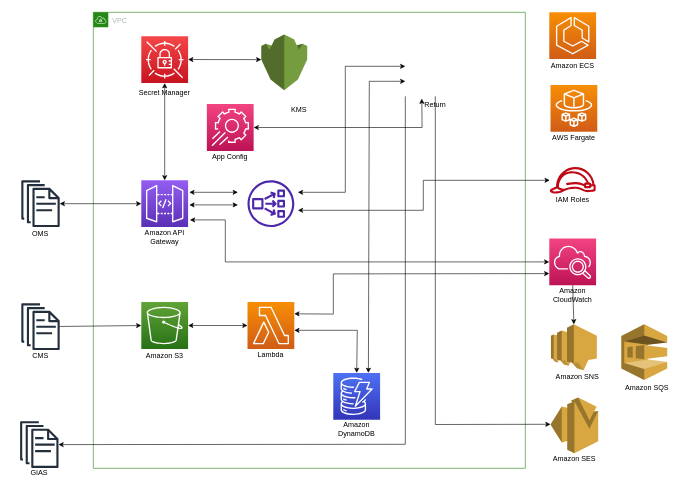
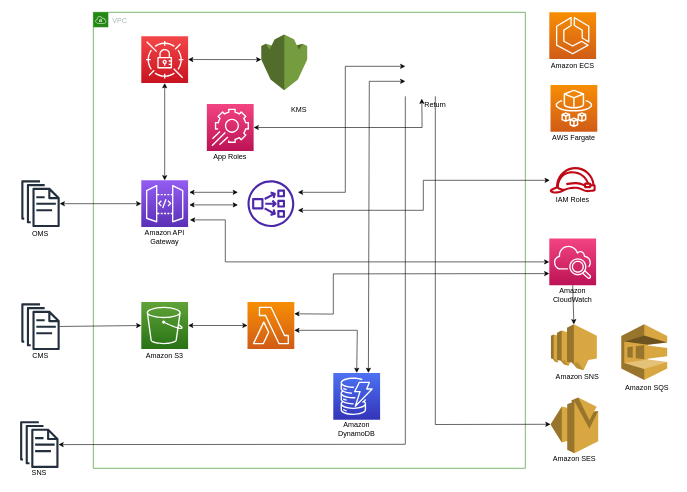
  <mxCell id="0" />
  <mxCell id="1" parent="0" />
  <mxCell id="2" value="VPC" style="points=[[0,0],[0.25,0],[0.5,0],[0.75,0],[1,0],[1,0.25],[1,0.5],[1,0.75],[1,1],[0.75,1],[0.5,1],[0.25,1],[0,1],[0,0.75],[0,0.5],[0,0.25]];outlineConnect=0;gradientColor=none;html=1;whiteSpace=wrap;fontSize=12;fontStyle=0;container=1;pointerEvents=0;collapsible=0;recursiveResize=0;shape=mxgraph.aws4.group;grIcon=mxgraph.aws4.group_vpc;strokeColor=#248814;fillColor=none;verticalAlign=top;align=left;spacingLeft=30;fontColor=#AAB7B8;dashed=0;" parent="1" vertex="1"><mxGeometry x="155" y="20" width="720" height="760" as="geometry" /></mxCell>
  <mxCell id="3" value="" style="sketch=0;points=[[0,0,0],[0.25,0,0],[0.5,0,0],[0.75,0,0],[1,0,0],[0,1,0],[0.25,1,0],[0.5,1,0],[0.75,1,0],[1,1,0],[0,0.25,0],[0,0.5,0],[0,0.75,0],[1,0.25,0],[1,0.5,0],[1,0.75,0]];outlineConnect=0;fontColor=#232F3E;gradientColor=#F54749;gradientDirection=north;fillColor=#C7131F;strokeColor=#ffffff;dashed=0;verticalLabelPosition=bottom;verticalAlign=top;align=center;html=1;fontSize=12;fontStyle=0;aspect=fixed;shape=mxgraph.aws4.resourceIcon;resIcon=mxgraph.aws4.secrets_manager;" parent="2" vertex="1"><mxGeometry x="80" y="40" width="78" height="78" as="geometry" /></mxCell>
- <mxCell id="4" value="Secret Manager" style="whiteSpace=wrap;html=1;fillColor=none;strokeColor=none;" parent="2" vertex="1"><mxGeometry x="74" y="124" width="90" height="20" as="geometry" /></mxCell>
  <mxCell id="5" value="" style="sketch=0;points=[[0,0,0],[0.25,0,0],[0.5,0,0],[0.75,0,0],[1,0,0],[0,1,0],[0.25,1,0],[0.5,1,0],[0.75,1,0],[1,1,0],[0,0.25,0],[0,0.5,0],[0,0.75,0],[1,0.25,0],[1,0.5,0],[1,0.75,0]];outlineConnect=0;fontColor=#232F3E;gradientColor=#60A337;gradientDirection=north;fillColor=#277116;strokeColor=#ffffff;dashed=0;verticalLabelPosition=bottom;verticalAlign=top;align=center;html=1;fontSize=12;fontStyle=0;aspect=fixed;shape=mxgraph.aws4.resourceIcon;resIcon=mxgraph.aws4.s3;" parent="2" vertex="1"><mxGeometry x="80" y="483" width="78" height="78" as="geometry" /></mxCell>
  <mxCell id="6" value="Amazon S3" style="whiteSpace=wrap;html=1;fillColor=none;strokeColor=none;" parent="2" vertex="1"><mxGeometry x="74" y="563" width="90" height="20" as="geometry" /></mxCell>
  <mxCell id="7" value="" style="sketch=0;points=[[0,0,0],[0.25,0,0],[0.5,0,0],[0.75,0,0],[1,0,0],[0,1,0],[0.25,1,0],[0.5,1,0],[0.75,1,0],[1,1,0],[0,0.25,0],[0,0.5,0],[0,0.75,0],[1,0.25,0],[1,0.5,0],[1,0.75,0]];outlineConnect=0;fontColor=#232F3E;gradientColor=#945DF2;gradientDirection=north;fillColor=#5A30B5;strokeColor=#ffffff;dashed=0;verticalLabelPosition=bottom;verticalAlign=top;align=center;html=1;fontSize=12;fontStyle=0;aspect=fixed;shape=mxgraph.aws4.resourceIcon;resIcon=mxgraph.aws4.api_gateway;" parent="2" vertex="1"><mxGeometry x="80" y="280" width="78" height="78" as="geometry" /></mxCell>
  <mxCell id="8" value="Amazon API&lt;br&gt;Gateway" style="whiteSpace=wrap;html=1;fillColor=none;strokeColor=none;" parent="2" vertex="1"><mxGeometry x="74" y="358" width="90" height="32" as="geometry" /></mxCell>
  <mxCell id="9" value="" style="sketch=0;outlineConnect=0;fontColor=#232F3E;gradientColor=none;fillColor=#4D27AA;strokeColor=none;dashed=0;verticalLabelPosition=bottom;verticalAlign=top;align=center;html=1;fontSize=12;fontStyle=0;aspect=fixed;pointerEvents=1;shape=mxgraph.aws4.network_load_balancer;" parent="2" vertex="1"><mxGeometry x="257" y="280" width="78" height="78" as="geometry" /></mxCell>
  <mxCell id="10" value="KMS" style="whiteSpace=wrap;html=1;fillColor=none;strokeColor=none;" parent="2" vertex="1"><mxGeometry x="298.25" y="153" width="90" height="20" as="geometry" /></mxCell>
  <mxCell id="11" value="" style="sketch=0;points=[[0,0,0],[0.25,0,0],[0.5,0,0],[0.75,0,0],[1,0,0],[0,1,0],[0.25,1,0],[0.5,1,0],[0.75,1,0],[1,1,0],[0,0.25,0],[0,0.5,0],[0,0.75,0],[1,0.25,0],[1,0.5,0],[1,0.75,0]];outlineConnect=0;fontColor=#232F3E;gradientColor=#4D72F3;gradientDirection=north;fillColor=#3334B9;strokeColor=#ffffff;dashed=0;verticalLabelPosition=bottom;verticalAlign=top;align=center;html=1;fontSize=12;fontStyle=0;aspect=fixed;shape=mxgraph.aws4.resourceIcon;resIcon=mxgraph.aws4.dynamodb;" parent="2" vertex="1"><mxGeometry x="400" y="601" width="78" height="78" as="geometry" /></mxCell>
  <mxCell id="12" value="" style="shape=image;html=1;verticalAlign=top;verticalLabelPosition=bottom;labelBackgroundColor=#ffffff;imageAspect=0;aspect=fixed;image=https://cdn0.iconfinder.com/data/icons/social-media-2104/24/social_media_social_media_logo_docker-128.png;fillColor=none;" parent="2" vertex="1"><mxGeometry x="520" y="40" width="100" height="100" as="geometry" /></mxCell>
  <mxCell id="13" value="" style="sketch=0;points=[[0,0,0],[0.25,0,0],[0.5,0,0],[0.75,0,0],[1,0,0],[0,1,0],[0.25,1,0],[0.5,1,0],[0.75,1,0],[1,1,0],[0,0.25,0],[0,0.5,0],[0,0.75,0],[1,0.25,0],[1,0.5,0],[1,0.75,0]];outlineConnect=0;fontColor=#232F3E;gradientColor=#F78E04;gradientDirection=north;fillColor=#D05C17;strokeColor=#ffffff;dashed=0;verticalLabelPosition=bottom;verticalAlign=top;align=center;html=1;fontSize=12;fontStyle=0;aspect=fixed;shape=mxgraph.aws4.resourceIcon;resIcon=mxgraph.aws4.lambda;" parent="2" vertex="1"><mxGeometry x="257" y="483" width="78" height="78" as="geometry" /></mxCell>
- <mxCell id="14" value="Lambda" style="whiteSpace=wrap;html=1;fillColor=none;strokeColor=none;" parent="2" vertex="1"><mxGeometry x="251" y="561" width="90" height="20" as="geometry" /></mxCell>
  <mxCell id="15" value="Return" style="whiteSpace=wrap;html=1;fillColor=none;strokeColor=none;" parent="2" vertex="1"><mxGeometry x="525" y="144" width="90" height="20" as="geometry" /></mxCell>
  <mxCell id="16" value="Amazon DynamoDB" style="whiteSpace=wrap;html=1;fillColor=none;strokeColor=none;" parent="2" vertex="1"><mxGeometry x="394" y="679" width="90" height="32" as="geometry" /></mxCell>
  <mxCell id="17" value="" style="endArrow=classic;startArrow=classic;html=1;rounded=0;entryX=0.5;entryY=0;entryDx=0;entryDy=0;entryPerimeter=0;exitX=0.5;exitY=1;exitDx=0;exitDy=0;exitPerimeter=0;" parent="2" source="3" target="7" edge="1"><mxGeometry width="50" height="50" relative="1" as="geometry"><mxPoint x="150" y="190" as="sourcePoint" /><mxPoint x="286" y="190" as="targetPoint" /></mxGeometry></mxCell>
  <mxCell id="18" value="" style="endArrow=classic;startArrow=classic;html=1;rounded=0;" parent="2" edge="1"><mxGeometry width="50" height="50" relative="1" as="geometry"><mxPoint x="160" y="300" as="sourcePoint" /><mxPoint x="241" y="300" as="targetPoint" /></mxGeometry></mxCell>
  <mxCell id="19" value="" style="endArrow=classic;startArrow=classic;html=1;rounded=0;entryX=0;entryY=0.45;entryDx=0;entryDy=0;entryPerimeter=0;" parent="2" target="20" edge="1"><mxGeometry width="50" height="50" relative="1" as="geometry"><mxPoint x="158" y="78.71" as="sourcePoint" /><mxPoint x="257" y="79" as="targetPoint" /></mxGeometry></mxCell>
  <mxCell id="20" value="" style="outlineConnect=0;dashed=0;verticalLabelPosition=bottom;verticalAlign=top;align=center;html=1;shape=mxgraph.aws3.kms;fillColor=#759C3E;gradientColor=none;" parent="2" vertex="1"><mxGeometry x="280" y="37" width="76.5" height="93" as="geometry" /></mxCell>
  <mxCell id="21" value="" style="endArrow=classic;startArrow=classic;html=1;rounded=0;entryX=0;entryY=0.5;entryDx=0;entryDy=0;" parent="2" target="12" edge="1"><mxGeometry width="50" height="50" relative="1" as="geometry"><mxPoint x="341" y="300" as="sourcePoint" /><mxPoint x="463" y="300.14" as="targetPoint" /><Array as="points"><mxPoint x="420" y="300" /><mxPoint x="420" y="90" /></Array></mxGeometry></mxCell>
  <mxCell id="22" value="" style="endArrow=classic;startArrow=classic;html=1;rounded=0;" parent="2" target="29" edge="1"><mxGeometry width="50" height="50" relative="1" as="geometry"><mxPoint x="341" y="330" as="sourcePoint" /><mxPoint x="463" y="330.14" as="targetPoint" /><Array as="points"><mxPoint x="550" y="330" /><mxPoint x="550" y="280" /></Array></mxGeometry></mxCell>
  <mxCell id="23" value="" style="endArrow=classic;startArrow=classic;html=1;rounded=0;exitX=1;exitY=0.5;exitDx=0;exitDy=0;exitPerimeter=0;" parent="2" source="5" target="13" edge="1"><mxGeometry width="50" height="50" relative="1" as="geometry"><mxPoint x="170" y="331" as="sourcePoint" /><mxPoint x="251" y="331" as="targetPoint" /></mxGeometry></mxCell>
  <mxCell id="24" value="" style="endArrow=classic;startArrow=classic;html=1;rounded=0;entryX=0.5;entryY=0;entryDx=0;entryDy=0;entryPerimeter=0;" parent="2" target="11" edge="1"><mxGeometry width="50" height="50" relative="1" as="geometry"><mxPoint x="335" y="530" as="sourcePoint" /><mxPoint x="416.0" y="530" as="targetPoint" /><Array as="points"><mxPoint x="440" y="530" /></Array></mxGeometry></mxCell>
  <mxCell id="25" value="" style="endArrow=classic;startArrow=classic;html=1;rounded=0;entryX=0;entryY=0.75;entryDx=0;entryDy=0;exitX=0.75;exitY=0;exitDx=0;exitDy=0;exitPerimeter=0;" parent="2" source="11" target="12" edge="1"><mxGeometry width="50" height="50" relative="1" as="geometry"><mxPoint x="168" y="88.71" as="sourcePoint" /><mxPoint x="290" y="88.85" as="targetPoint" /><Array as="points"><mxPoint x="460" y="115" /></Array></mxGeometry></mxCell>
  <mxCell id="26" value="" style="sketch=0;points=[[0,0,0],[0.25,0,0],[0.5,0,0],[0.75,0,0],[1,0,0],[0,1,0],[0.25,1,0],[0.5,1,0],[0.75,1,0],[1,1,0],[0,0.25,0],[0,0.5,0],[0,0.75,0],[1,0.25,0],[1,0.5,0],[1,0.75,0]];points=[[0,0,0],[0.25,0,0],[0.5,0,0],[0.75,0,0],[1,0,0],[0,1,0],[0.25,1,0],[0.5,1,0],[0.75,1,0],[1,1,0],[0,0.25,0],[0,0.5,0],[0,0.75,0],[1,0.25,0],[1,0.5,0],[1,0.75,0]];outlineConnect=0;fontColor=#232F3E;gradientColor=#F34482;gradientDirection=north;fillColor=#BC1356;strokeColor=#ffffff;dashed=0;verticalLabelPosition=bottom;verticalAlign=top;align=center;html=1;fontSize=12;fontStyle=0;aspect=fixed;shape=mxgraph.aws4.resourceIcon;resIcon=mxgraph.aws4.app_config;" parent="2" vertex="1"><mxGeometry x="189.25" y="153" width="78" height="78" as="geometry" /></mxCell>
- <mxCell id="27" value="App Config" style="whiteSpace=wrap;html=1;fillColor=none;strokeColor=none;" parent="2" vertex="1"><mxGeometry x="183.25" y="231" width="90" height="20" as="geometry" /></mxCell>
+ <mxCell id="27" value="App Roles" style="whiteSpace=wrap;html=1;fillColor=none;strokeColor=none;" parent="2" vertex="1"><mxGeometry x="183.25" y="231" width="90" height="20" as="geometry" /></mxCell>
  <mxCell id="28" value="" style="endArrow=classic;startArrow=classic;html=1;rounded=0;exitX=1;exitY=0.5;exitDx=0;exitDy=0;exitPerimeter=0;entryX=0.25;entryY=0;entryDx=0;entryDy=0;" parent="2" source="26" target="15" edge="1"><mxGeometry width="50" height="50" relative="1" as="geometry"><mxPoint x="500" y="340" as="sourcePoint" /><mxPoint x="550" y="290" as="targetPoint" /><Array as="points"><mxPoint x="548" y="192" /></Array></mxGeometry></mxCell>
  <mxCell id="29" value="" style="sketch=0;outlineConnect=0;fontColor=#232F3E;gradientColor=none;fillColor=#BF0816;strokeColor=none;dashed=0;verticalLabelPosition=bottom;verticalAlign=top;align=center;html=1;fontSize=12;fontStyle=0;aspect=fixed;pointerEvents=1;shape=mxgraph.aws4.role;" parent="1" vertex="1"><mxGeometry x="915" y="278" width="78" height="44" as="geometry" /></mxCell>
  <mxCell id="30" value="" style="sketch=0;points=[[0,0,0],[0.25,0,0],[0.5,0,0],[0.75,0,0],[1,0,0],[0,1,0],[0.25,1,0],[0.5,1,0],[0.75,1,0],[1,1,0],[0,0.25,0],[0,0.5,0],[0,0.75,0],[1,0.25,0],[1,0.5,0],[1,0.75,0]];points=[[0,0,0],[0.25,0,0],[0.5,0,0],[0.75,0,0],[1,0,0],[0,1,0],[0.25,1,0],[0.5,1,0],[0.75,1,0],[1,1,0],[0,0.25,0],[0,0.5,0],[0,0.75,0],[1,0.25,0],[1,0.5,0],[1,0.75,0]];outlineConnect=0;fontColor=#232F3E;gradientColor=#F34482;gradientDirection=north;fillColor=#BC1356;strokeColor=#ffffff;dashed=0;verticalLabelPosition=bottom;verticalAlign=top;align=center;html=1;fontSize=12;fontStyle=0;aspect=fixed;shape=mxgraph.aws4.resourceIcon;resIcon=mxgraph.aws4.cloudwatch_2;" parent="1" vertex="1"><mxGeometry x="915" y="397" width="78" height="78" as="geometry" /></mxCell>
  <mxCell id="31" value="" style="sketch=0;points=[[0,0,0],[0.25,0,0],[0.5,0,0],[0.75,0,0],[1,0,0],[0,1,0],[0.25,1,0],[0.5,1,0],[0.75,1,0],[1,1,0],[0,0.25,0],[0,0.5,0],[0,0.75,0],[1,0.25,0],[1,0.5,0],[1,0.75,0]];outlineConnect=0;fontColor=#232F3E;gradientColor=#F78E04;gradientDirection=north;fillColor=#D05C17;strokeColor=#ffffff;dashed=0;verticalLabelPosition=bottom;verticalAlign=top;align=center;html=1;fontSize=12;fontStyle=0;aspect=fixed;shape=mxgraph.aws4.resourceIcon;resIcon=mxgraph.aws4.ecs;" parent="1" vertex="1"><mxGeometry x="915" y="20" width="78" height="78" as="geometry" /></mxCell>
  <mxCell id="32" value="Amazon ECS" style="whiteSpace=wrap;html=1;fillColor=none;strokeColor=none;" parent="1" vertex="1"><mxGeometry x="909" y="100" width="90" height="20" as="geometry" /></mxCell>
  <mxCell id="33" value="" style="sketch=0;points=[[0,0,0],[0.25,0,0],[0.5,0,0],[0.75,0,0],[1,0,0],[0,1,0],[0.25,1,0],[0.5,1,0],[0.75,1,0],[1,1,0],[0,0.25,0],[0,0.5,0],[0,0.75,0],[1,0.25,0],[1,0.5,0],[1,0.75,0]];outlineConnect=0;fontColor=#232F3E;gradientColor=#F78E04;gradientDirection=north;fillColor=#D05C17;strokeColor=#ffffff;dashed=0;verticalLabelPosition=bottom;verticalAlign=top;align=center;html=1;fontSize=12;fontStyle=0;aspect=fixed;shape=mxgraph.aws4.resourceIcon;resIcon=mxgraph.aws4.fargate;" parent="1" vertex="1"><mxGeometry x="917" y="141" width="78" height="78" as="geometry" /></mxCell>
  <mxCell id="34" value="AWS Fargate" style="whiteSpace=wrap;html=1;fillColor=none;strokeColor=none;" parent="1" vertex="1"><mxGeometry x="911" y="219" width="90" height="20" as="geometry" /></mxCell>
  <mxCell id="35" value="IAM Roles" style="whiteSpace=wrap;html=1;fillColor=none;strokeColor=none;" parent="1" vertex="1"><mxGeometry x="909" y="322" width="90" height="20" as="geometry" /></mxCell>
  <mxCell id="36" value="Amazon CloudWatch" style="whiteSpace=wrap;html=1;fillColor=none;strokeColor=none;" parent="1" vertex="1"><mxGeometry x="909" y="477" width="90" height="30" as="geometry" /></mxCell>
  <mxCell id="37" value="" style="outlineConnect=0;dashed=0;verticalLabelPosition=bottom;verticalAlign=top;align=center;html=1;shape=mxgraph.aws3.ses;fillColor=#D9A741;gradientColor=none;" parent="1" vertex="1"><mxGeometry x="917" y="662" width="79.5" height="93" as="geometry" /></mxCell>
  <mxCell id="38" value="Amazon SES" style="whiteSpace=wrap;html=1;fillColor=none;strokeColor=none;" parent="1" vertex="1"><mxGeometry x="911.75" y="755" width="90" height="20" as="geometry" /></mxCell>
  <mxCell id="39" value="" style="outlineConnect=0;dashed=0;verticalLabelPosition=bottom;verticalAlign=top;align=center;html=1;shape=mxgraph.aws3.sns;fillColor=#D9A741;gradientColor=none;" parent="1" vertex="1"><mxGeometry x="917.75" y="540" width="76.5" height="76.5" as="geometry" /></mxCell>
  <mxCell id="40" value="Amazon SNS" style="whiteSpace=wrap;html=1;fillColor=none;strokeColor=none;" parent="1" vertex="1"><mxGeometry x="917" y="616.5" width="90" height="20" as="geometry" /></mxCell>
  <mxCell id="41" value="" style="outlineConnect=0;dashed=0;verticalLabelPosition=bottom;verticalAlign=top;align=center;html=1;shape=mxgraph.aws3.sqs;fillColor=#D9A741;gradientColor=none;" parent="1" vertex="1"><mxGeometry x="1035" y="540" width="76.5" height="93" as="geometry" /></mxCell>
  <mxCell id="42" value="Amazon SQS" style="whiteSpace=wrap;html=1;fillColor=none;strokeColor=none;" parent="1" vertex="1"><mxGeometry x="1032.75" y="636" width="90" height="20" as="geometry" /></mxCell>
  <mxCell id="43" value="" style="sketch=0;outlineConnect=0;fontColor=#232F3E;gradientColor=none;fillColor=#232F3D;strokeColor=none;dashed=0;verticalLabelPosition=bottom;verticalAlign=top;align=center;html=1;fontSize=12;fontStyle=0;aspect=fixed;pointerEvents=1;shape=mxgraph.aws4.documents;" parent="1" vertex="1"><mxGeometry y="300" width="64" height="78" as="geometry" x="35" /></mxCell>
  <mxCell id="44" value="" style="sketch=0;outlineConnect=0;fontColor=#232F3E;gradientColor=none;fillColor=#232F3D;strokeColor=none;dashed=0;verticalLabelPosition=bottom;verticalAlign=top;align=center;html=1;fontSize=12;fontStyle=0;aspect=fixed;pointerEvents=1;shape=mxgraph.aws4.documents;" parent="1" vertex="1"><mxGeometry y="505" width="64" height="78" as="geometry" x="35" /></mxCell>
  <mxCell id="45" value="OMS" style="whiteSpace=wrap;html=1;fillColor=none;strokeColor=none;" parent="1" vertex="1"><mxGeometry x="22" y="380" width="90" height="20" as="geometry" /></mxCell>
  <mxCell id="46" value="CMS" style="whiteSpace=wrap;html=1;fillColor=none;strokeColor=none;" parent="1" vertex="1"><mxGeometry x="22" y="581.5" width="90" height="20" as="geometry" /></mxCell>
  <mxCell id="47" value="" style="endArrow=classic;startArrow=classic;html=1;rounded=0;entryX=0;entryY=0.5;entryDx=0;entryDy=0;entryPerimeter=0;" parent="1" source="43" target="7" edge="1"><mxGeometry width="50" height="50" relative="1" as="geometry"><mxPoint x="535" y="380" as="sourcePoint" /><mxPoint x="585" y="330" as="targetPoint" /></mxGeometry></mxCell>
  <mxCell id="48" value="" style="endArrow=classic;startArrow=classic;html=1;rounded=0;" parent="1" edge="1"><mxGeometry width="50" height="50" relative="1" as="geometry"><mxPoint x="315" y="341" as="sourcePoint" /><mxPoint x="396" y="341" as="targetPoint" /></mxGeometry></mxCell>
  <mxCell id="49" value="" style="endArrow=classic;html=1;rounded=0;entryX=0;entryY=0.5;entryDx=0;entryDy=0;entryPerimeter=0;" parent="1" source="44" target="5" edge="1"><mxGeometry width="50" height="50" relative="1" as="geometry"><mxPoint x="425" y="480" as="sourcePoint" /><mxPoint x="475" y="430" as="targetPoint" /></mxGeometry></mxCell>
  <mxCell id="50" value="" style="endArrow=classic;startArrow=classic;html=1;rounded=0;entryX=0;entryY=0.5;entryDx=0;entryDy=0;entryPerimeter=0;" parent="1" target="30" edge="1"><mxGeometry width="50" height="50" relative="1" as="geometry"><mxPoint x="316" y="366" as="sourcePoint" /><mxPoint x="397" y="366" as="targetPoint" /><Array as="points"><mxPoint x="375" y="366" /><mxPoint x="375" y="436" /><mxPoint x="615" y="436" /></Array></mxGeometry></mxCell>
  <mxCell id="51" value="" style="endArrow=classic;html=1;rounded=0;exitX=0.5;exitY=1;exitDx=0;exitDy=0;entryX=0;entryY=0.48;entryDx=0;entryDy=0;entryPerimeter=0;" parent="1" source="12" target="37" edge="1"><mxGeometry width="50" height="50" relative="1" as="geometry"><mxPoint x="725" y="480" as="sourcePoint" /><mxPoint x="775" y="430" as="targetPoint" /><Array as="points"><mxPoint x="725" y="707" /></Array></mxGeometry></mxCell>
  <mxCell id="52" value="" style="endArrow=classic;startArrow=classic;html=1;rounded=0;entryX=0;entryY=0.75;entryDx=0;entryDy=0;entryPerimeter=0;exitX=1;exitY=0.25;exitDx=0;exitDy=0;exitPerimeter=0;" parent="1" source="13" target="30" edge="1"><mxGeometry width="50" height="50" relative="1" as="geometry"><mxPoint x="490" y="550" as="sourcePoint" /><mxPoint x="571" y="550" as="targetPoint" /><Array as="points"><mxPoint x="555" y="523" /><mxPoint x="555" y="456" /></Array></mxGeometry></mxCell>
  <mxCell id="53" value="" style="endArrow=classic;html=1;rounded=0;exitX=0.5;exitY=1;exitDx=0;exitDy=0;exitPerimeter=0;entryX=0.5;entryY=0;entryDx=0;entryDy=0;entryPerimeter=0;" parent="1" source="30" target="39" edge="1"><mxGeometry width="50" height="50" relative="1" as="geometry"><mxPoint x="655" y="470" as="sourcePoint" /><mxPoint x="705" y="420" as="targetPoint" /></mxGeometry></mxCell>
  <mxCell id="54" value="" style="sketch=0;outlineConnect=0;fontColor=#232F3E;gradientColor=none;fillColor=#232F3D;strokeColor=none;dashed=0;verticalLabelPosition=bottom;verticalAlign=top;align=center;html=1;fontSize=12;fontStyle=0;aspect=fixed;pointerEvents=1;shape=mxgraph.aws4.documents;" parent="1" vertex="1"><mxGeometry x="33" y="701.5" width="64" height="78" as="geometry" /></mxCell>
- <mxCell id="55" value="GIAS" style="whiteSpace=wrap;html=1;fillColor=none;strokeColor=none;" parent="1" vertex="1"><mxGeometry x="20" y="778" width="90" height="20" as="geometry" /></mxCell>
+ <mxCell id="55" value="SNS" style="whiteSpace=wrap;html=1;fillColor=none;strokeColor=none;" parent="1" vertex="1"><mxGeometry x="20" y="778" width="90" height="20" as="geometry" /></mxCell>
  <mxCell id="56" value="" style="endArrow=classic;html=1;rounded=0;exitX=0;exitY=1;exitDx=0;exitDy=0;" parent="1" source="12" target="54" edge="1"><mxGeometry width="50" height="50" relative="1" as="geometry"><mxPoint x="525" y="500" as="sourcePoint" /><mxPoint x="95" y="720" as="targetPoint" /><Array as="points"><mxPoint x="675" y="740" /></Array></mxGeometry></mxCell>
